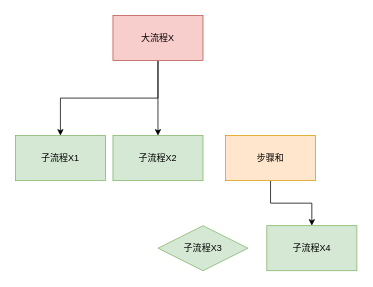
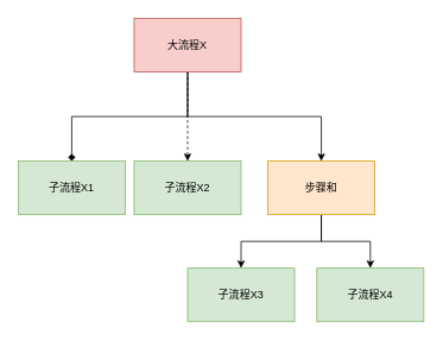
  <mxCell id="0" />
  <mxCell id="1" parent="0" />
- <mxCell id="2" style="edgeStyle=orthogonalEdgeStyle;rounded=0;orthogonalLoop=1;jettySize=auto;html=1;entryX=0.5;entryY=0;entryDx=0;entryDy=0;exitX=0.5;exitY=1;exitDx=0;exitDy=0;" parent="1" source="5" target="6" edge="1"><mxGeometry relative="1" as="geometry" /></mxCell>
- <mxCell id="3" style="edgeStyle=orthogonalEdgeStyle;rounded=0;orthogonalLoop=1;jettySize=auto;html=1;entryX=0.5;entryY=0;entryDx=0;entryDy=0;" parent="1" source="5" target="10" edge="1"><mxGeometry relative="1" as="geometry"><Array as="points"><mxPoint x="210" y="80" /><mxPoint x="210" y="80" /></Array></mxGeometry></mxCell>
+ <mxCell id="2" style="edgeStyle=orthogonalEdgeStyle;rounded=0;orthogonalLoop=1;jettySize=auto;html=1;entryX=0.5;entryY=0;entryDx=0;entryDy=0;exitX=0.5;exitY=1;exitDx=0;exitDy=0;endArrow=diamond;" parent="1" source="5" target="6" edge="1"><mxGeometry relative="1" as="geometry" /></mxCell>
+ <mxCell id="3" style="edgeStyle=orthogonalEdgeStyle;rounded=0;orthogonalLoop=1;jettySize=auto;html=1;entryX=0.5;entryY=0;entryDx=0;entryDy=0;dashed=1;" parent="1" source="5" target="10" edge="1"><mxGeometry relative="1" as="geometry"><Array as="points"><mxPoint x="210" y="80" /><mxPoint x="210" y="80" /></Array></mxGeometry></mxCell>
+ <mxCell id="4" style="edgeStyle=orthogonalEdgeStyle;rounded=0;orthogonalLoop=1;jettySize=auto;html=1;" parent="1" source="5" target="9" edge="1"><mxGeometry relative="1" as="geometry"><Array as="points"><mxPoint x="210" y="130" /><mxPoint x="360" y="130" /></Array></mxGeometry></mxCell>
  <mxCell id="5" value="大流程X" style="rounded=0;whiteSpace=wrap;html=1;fillColor=#f8cecc;strokeColor=#b85450;" parent="1" vertex="1"><mxGeometry x="150" y="20" width="120" height="60" as="geometry" /></mxCell>
  <mxCell id="6" value="子流程X1" style="rounded=0;whiteSpace=wrap;html=1;fillColor=#d5e8d4;strokeColor=#82b366;" parent="1" vertex="1"><mxGeometry x="20" y="180" width="120" height="60" as="geometry" /></mxCell>
+ <mxCell id="7" style="edgeStyle=orthogonalEdgeStyle;rounded=0;orthogonalLoop=1;jettySize=auto;html=1;entryX=0.5;entryY=0;entryDx=0;entryDy=0;" parent="1" source="9" target="11" edge="1"><mxGeometry relative="1" as="geometry" /></mxCell>
  <mxCell id="8" style="edgeStyle=orthogonalEdgeStyle;rounded=0;orthogonalLoop=1;jettySize=auto;html=1;" parent="1" source="9" target="12" edge="1"><mxGeometry relative="1" as="geometry" /></mxCell>
  <mxCell id="9" value="步骤和" style="rounded=0;whiteSpace=wrap;html=1;fillColor=#ffe6cc;strokeColor=#d79b00;" parent="1" vertex="1"><mxGeometry x="300" y="180" width="120" height="60" as="geometry" /></mxCell>
  <mxCell id="10" value="子流程X2" style="rounded=0;whiteSpace=wrap;html=1;fillColor=#d5e8d4;strokeColor=#82b366;" parent="1" vertex="1"><mxGeometry x="150" y="180" width="120" height="60" as="geometry" /></mxCell>
- <mxCell id="11" value="子流程X3" style="rhombus;whiteSpace=wrap;html=1;fillColor=#d5e8d4;strokeColor=#82b366;" parent="1" vertex="1"><mxGeometry x="210" y="300" width="120" height="60" as="geometry" /></mxCell>
+ <mxCell id="11" value="子流程X3" style="rounded=0;whiteSpace=wrap;html=1;fillColor=#d5e8d4;strokeColor=#82b366;" parent="1" vertex="1"><mxGeometry x="210" y="300" width="120" height="60" as="geometry" /></mxCell>
  <mxCell id="12" value="子流程X4" style="rounded=0;whiteSpace=wrap;html=1;fillColor=#d5e8d4;strokeColor=#82b366;" parent="1" vertex="1"><mxGeometry x="355" y="300" width="120" height="60" as="geometry" /></mxCell>
